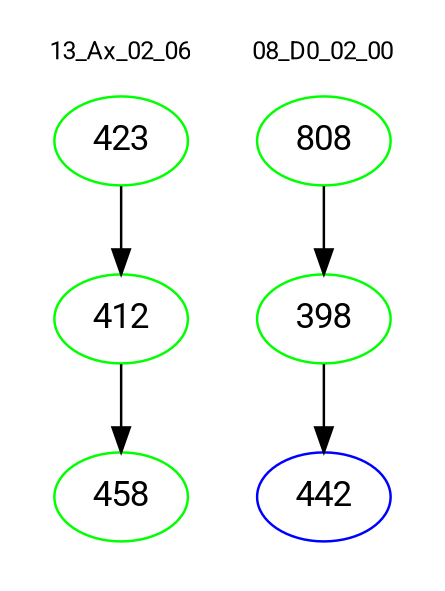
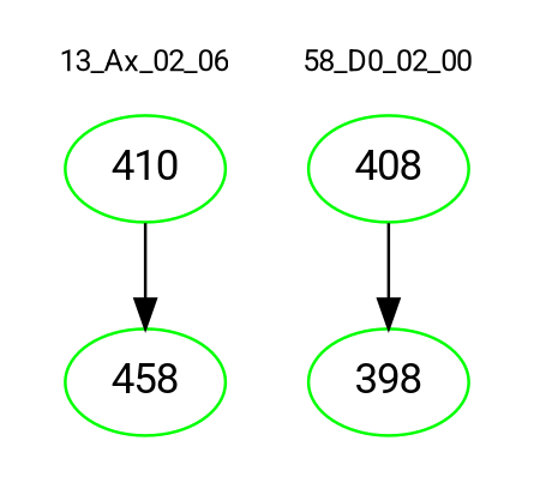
  digraph {
    fontname=Roboto
    node [color=green fontname=Roboto]
    edge [color=black fontname=Roboto]
-   n1 [label=423]
-   n2 [label=412]
+   n2 [label=410]
    n3 [label=458]
-   n4 [label=808]
+   n4 [label=408]
    n5 [label=398]
-   n6 [color=blue label=442]
    subgraph cluster_1 {
      color=white
      fontsize=10
      label="13_Ax_02_06"
-     n1
      n2
      n3
    }
    subgraph cluster_2 {
      color=white
      fontsize=10
-     label="08_D0_02_00"
+     label="58_D0_02_00"
      n4
      n5
-     n6
    }
-   n1 -> n2
    n2 -> n3
    n4 -> n5
-   n5 -> n6
  }
